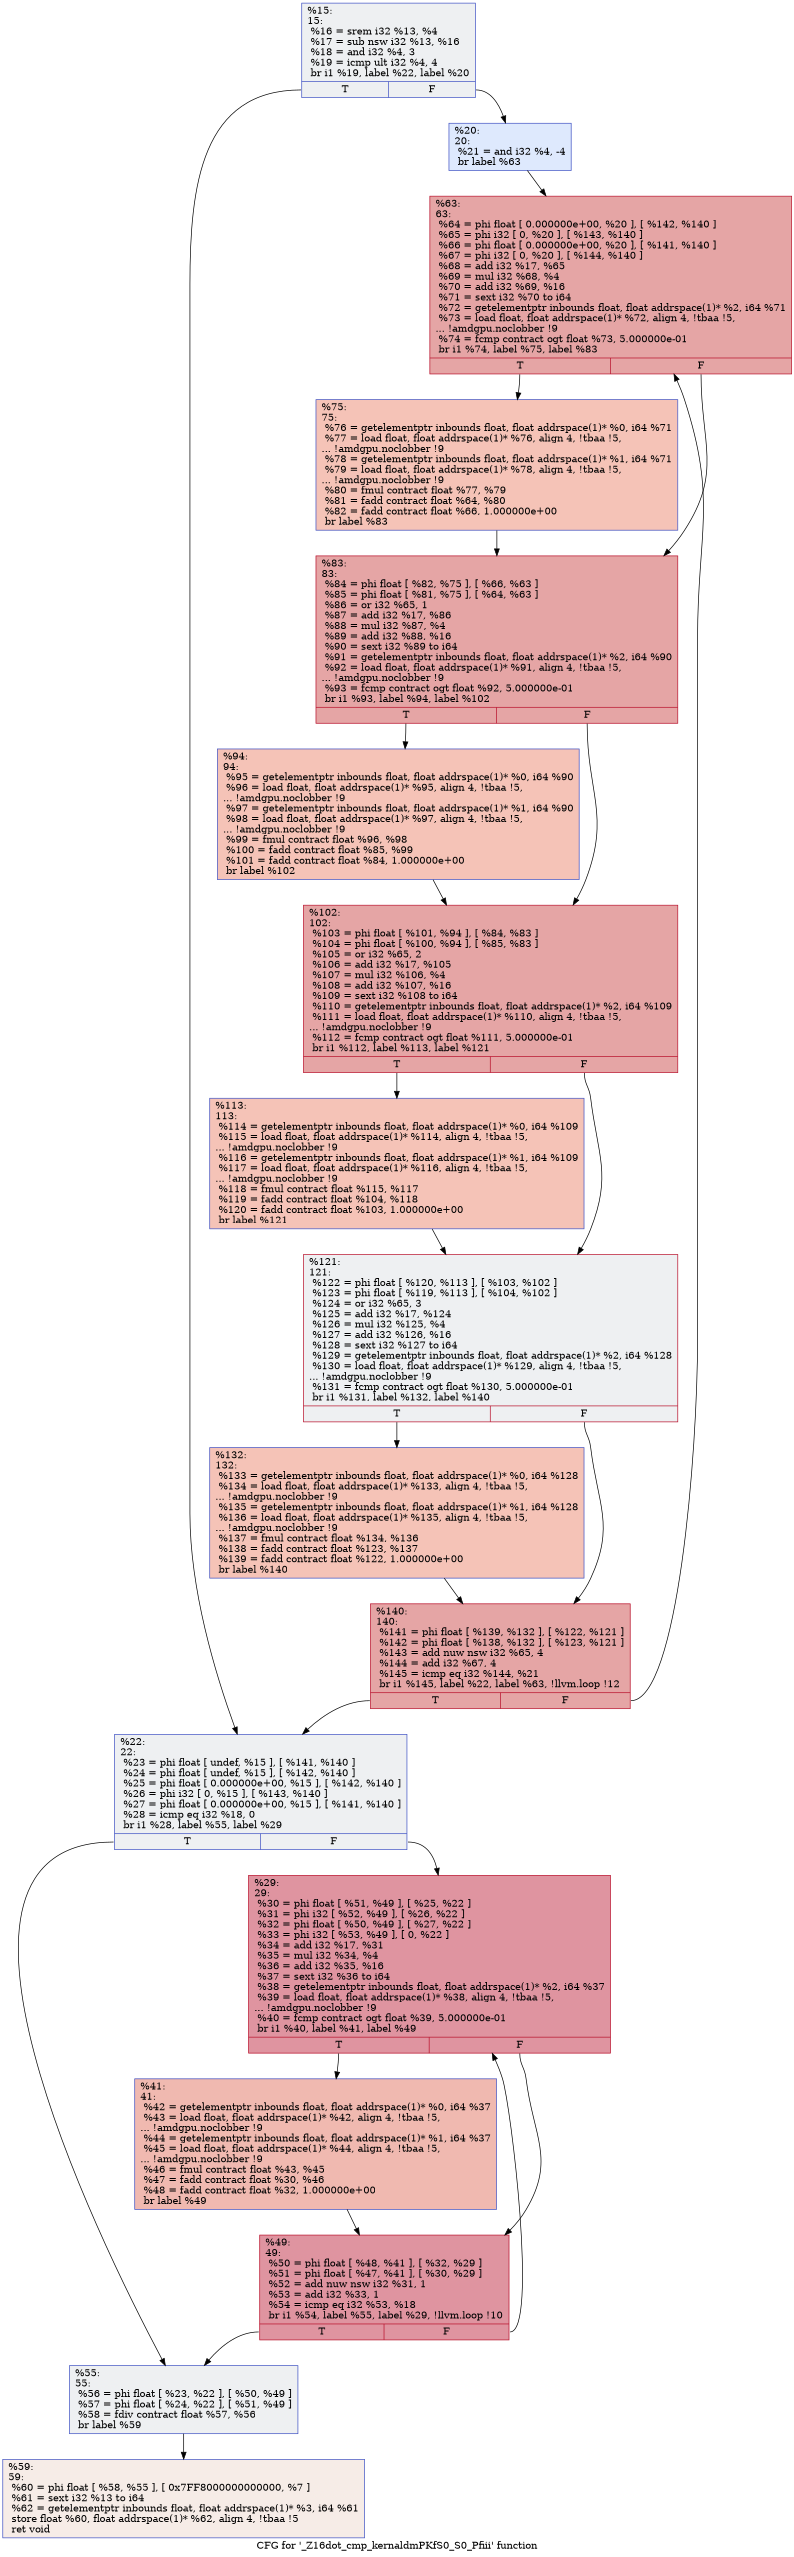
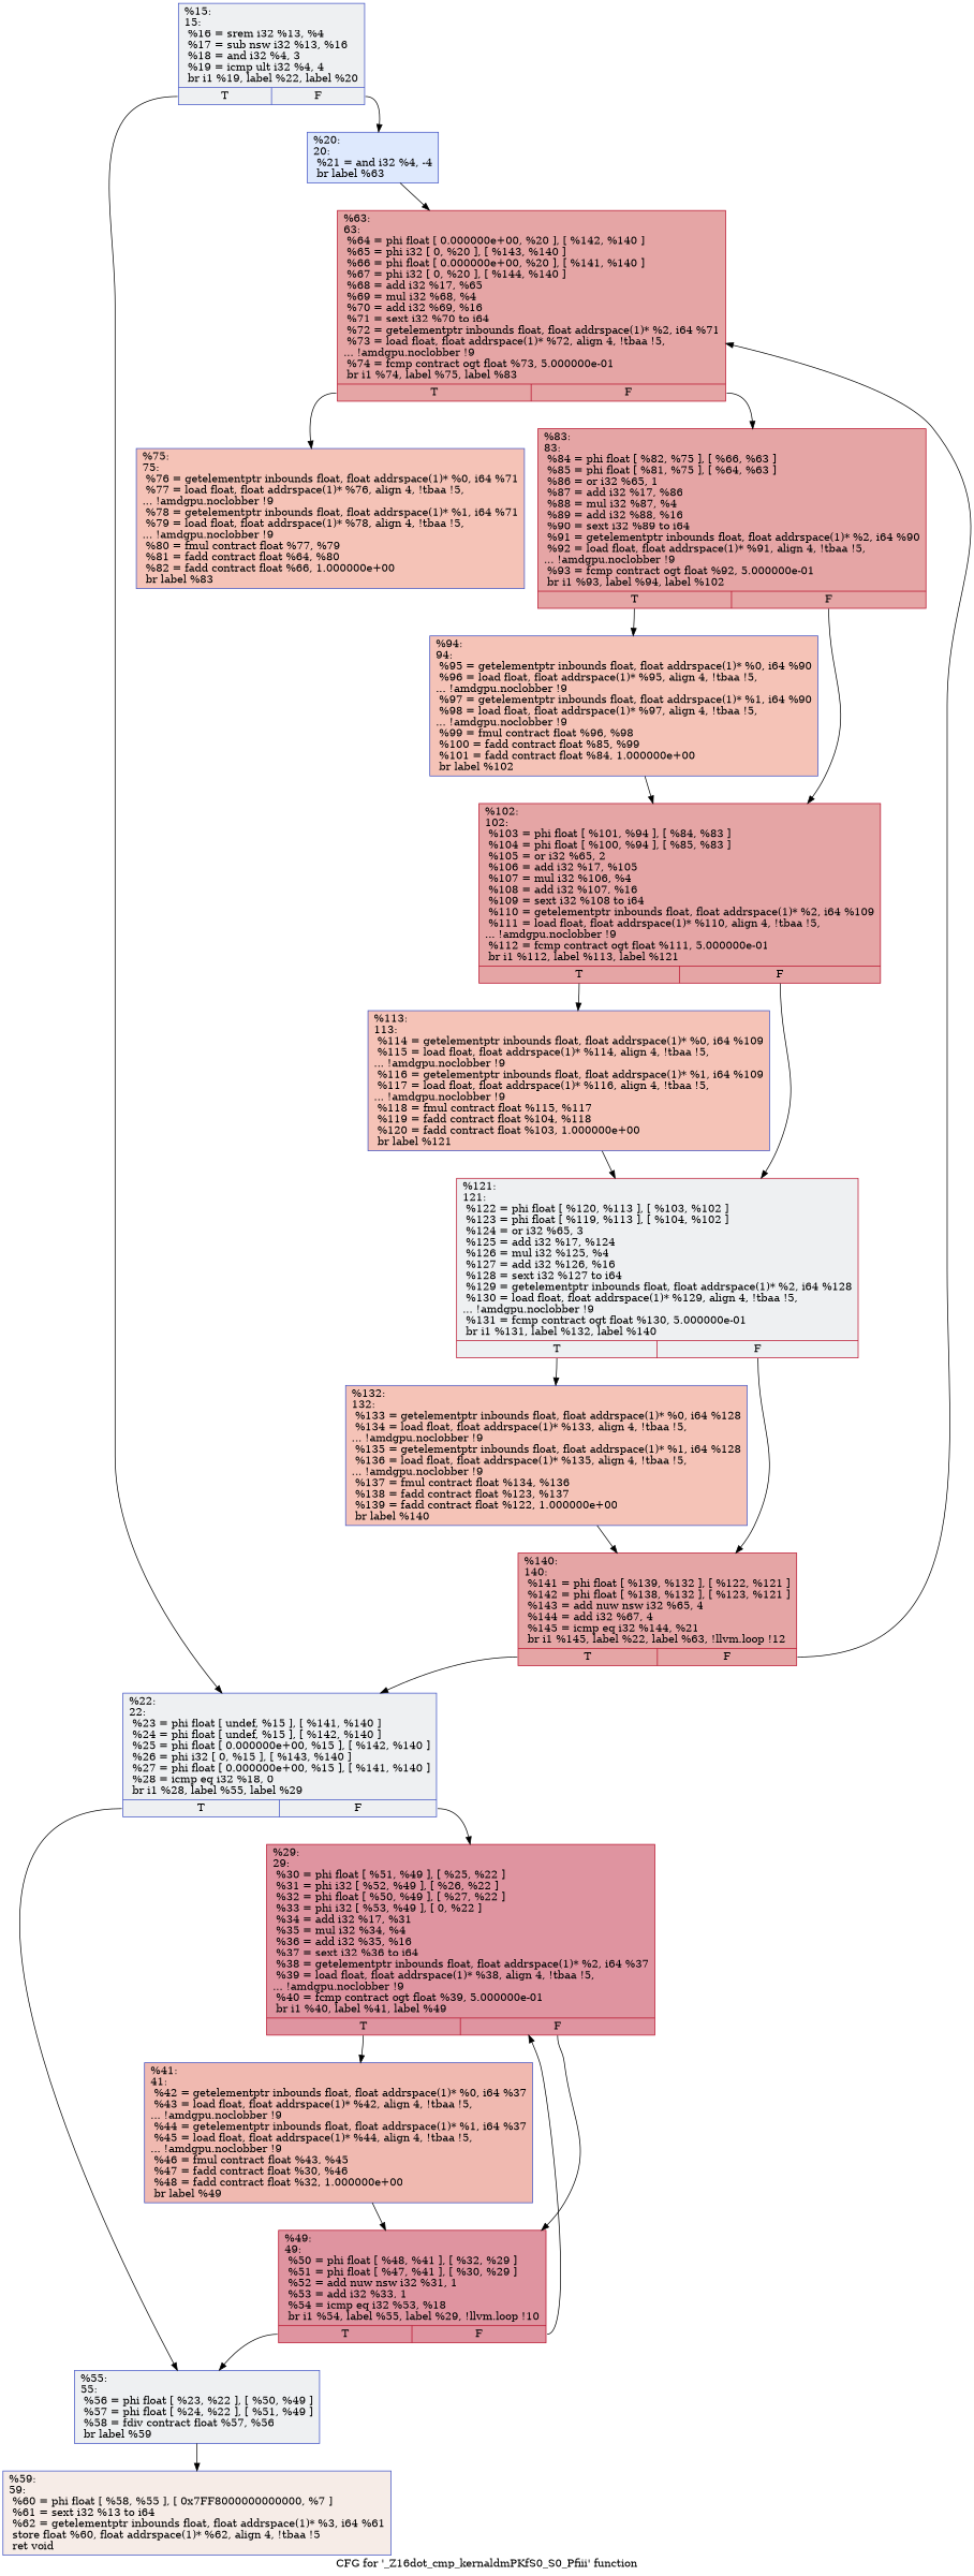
  digraph {
    label="CFG for '_Z16dot_cmp_kernaldmPKfS0_S0_Pfiii' function"
    node [color="#3d50c3ff" fillcolor="#d9dce170" shape=record style=filled]
    edge [tailport=s0]
    n1 [label="{%15:\l15:                                               \l  %16 = srem i32 %13, %4\l  %17 = sub nsw i32 %13, %16\l  %18 = and i32 %4, 3\l  %19 = icmp ult i32 %4, 4\l  br i1 %19, label %22, label %20\l|{<s0>T|<s1>F}}"]
    n2 [label="{%22:\l22:                                               \l  %23 = phi float [ undef, %15 ], [ %141, %140 ]\l  %24 = phi float [ undef, %15 ], [ %142, %140 ]\l  %25 = phi float [ 0.000000e+00, %15 ], [ %142, %140 ]\l  %26 = phi i32 [ 0, %15 ], [ %143, %140 ]\l  %27 = phi float [ 0.000000e+00, %15 ], [ %141, %140 ]\l  %28 = icmp eq i32 %18, 0\l  br i1 %28, label %55, label %29\l|{<s0>T|<s1>F}}"]
    n3 [fillcolor="#b5cdfa70" label="{%20:\l20:                                               \l  %21 = and i32 %4, -4\l  br label %63\l}"]
    n4 [fillcolor="#ead5c970" label="{%59:\l59:                                               \l  %60 = phi float [ %58, %55 ], [ 0x7FF8000000000000, %7 ]\l  %61 = sext i32 %13 to i64\l  %62 = getelementptr inbounds float, float addrspace(1)* %3, i64 %61\l  store float %60, float addrspace(1)* %62, align 4, !tbaa !5\l  ret void\l}"]
    n5 [label="{%55:\l55:                                               \l  %56 = phi float [ %23, %22 ], [ %50, %49 ]\l  %57 = phi float [ %24, %22 ], [ %51, %49 ]\l  %58 = fdiv contract float %57, %56\l  br label %59\l}"]
    n6 [color="#b70d28ff" fillcolor="#b70d2870" label="{%29:\l29:                                               \l  %30 = phi float [ %51, %49 ], [ %25, %22 ]\l  %31 = phi i32 [ %52, %49 ], [ %26, %22 ]\l  %32 = phi float [ %50, %49 ], [ %27, %22 ]\l  %33 = phi i32 [ %53, %49 ], [ 0, %22 ]\l  %34 = add i32 %17, %31\l  %35 = mul i32 %34, %4\l  %36 = add i32 %35, %16\l  %37 = sext i32 %36 to i64\l  %38 = getelementptr inbounds float, float addrspace(1)* %2, i64 %37\l  %39 = load float, float addrspace(1)* %38, align 4, !tbaa !5,\l... !amdgpu.noclobber !9\l  %40 = fcmp contract ogt float %39, 5.000000e-01\l  br i1 %40, label %41, label %49\l|{<s0>T|<s1>F}}"]
    n7 [color="#b70d28ff" fillcolor="#c5333470" label="{%63:\l63:                                               \l  %64 = phi float [ 0.000000e+00, %20 ], [ %142, %140 ]\l  %65 = phi i32 [ 0, %20 ], [ %143, %140 ]\l  %66 = phi float [ 0.000000e+00, %20 ], [ %141, %140 ]\l  %67 = phi i32 [ 0, %20 ], [ %144, %140 ]\l  %68 = add i32 %17, %65\l  %69 = mul i32 %68, %4\l  %70 = add i32 %69, %16\l  %71 = sext i32 %70 to i64\l  %72 = getelementptr inbounds float, float addrspace(1)* %2, i64 %71\l  %73 = load float, float addrspace(1)* %72, align 4, !tbaa !5,\l... !amdgpu.noclobber !9\l  %74 = fcmp contract ogt float %73, 5.000000e-01\l  br i1 %74, label %75, label %83\l|{<s0>T|<s1>F}}"]
    n8 [fillcolor="#de614d70" label="{%41:\l41:                                               \l  %42 = getelementptr inbounds float, float addrspace(1)* %0, i64 %37\l  %43 = load float, float addrspace(1)* %42, align 4, !tbaa !5,\l... !amdgpu.noclobber !9\l  %44 = getelementptr inbounds float, float addrspace(1)* %1, i64 %37\l  %45 = load float, float addrspace(1)* %44, align 4, !tbaa !5,\l... !amdgpu.noclobber !9\l  %46 = fmul contract float %43, %45\l  %47 = fadd contract float %30, %46\l  %48 = fadd contract float %32, 1.000000e+00\l  br label %49\l}"]
    n9 [color="#b70d28ff" fillcolor="#b70d2870" label="{%49:\l49:                                               \l  %50 = phi float [ %48, %41 ], [ %32, %29 ]\l  %51 = phi float [ %47, %41 ], [ %30, %29 ]\l  %52 = add nuw nsw i32 %31, 1\l  %53 = add i32 %33, 1\l  %54 = icmp eq i32 %53, %18\l  br i1 %54, label %55, label %29, !llvm.loop !10\l|{<s0>T|<s1>F}}"]
    n10 [fillcolor="#e8765c70" label="{%75:\l75:                                               \l  %76 = getelementptr inbounds float, float addrspace(1)* %0, i64 %71\l  %77 = load float, float addrspace(1)* %76, align 4, !tbaa !5,\l... !amdgpu.noclobber !9\l  %78 = getelementptr inbounds float, float addrspace(1)* %1, i64 %71\l  %79 = load float, float addrspace(1)* %78, align 4, !tbaa !5,\l... !amdgpu.noclobber !9\l  %80 = fmul contract float %77, %79\l  %81 = fadd contract float %64, %80\l  %82 = fadd contract float %66, 1.000000e+00\l  br label %83\l}"]
    n11 [color="#b70d28ff" fillcolor="#c5333470" label="{%83:\l83:                                               \l  %84 = phi float [ %82, %75 ], [ %66, %63 ]\l  %85 = phi float [ %81, %75 ], [ %64, %63 ]\l  %86 = or i32 %65, 1\l  %87 = add i32 %17, %86\l  %88 = mul i32 %87, %4\l  %89 = add i32 %88, %16\l  %90 = sext i32 %89 to i64\l  %91 = getelementptr inbounds float, float addrspace(1)* %2, i64 %90\l  %92 = load float, float addrspace(1)* %91, align 4, !tbaa !5,\l... !amdgpu.noclobber !9\l  %93 = fcmp contract ogt float %92, 5.000000e-01\l  br i1 %93, label %94, label %102\l|{<s0>T|<s1>F}}"]
    n12 [fillcolor="#e8765c70" label="{%94:\l94:                                               \l  %95 = getelementptr inbounds float, float addrspace(1)* %0, i64 %90\l  %96 = load float, float addrspace(1)* %95, align 4, !tbaa !5,\l... !amdgpu.noclobber !9\l  %97 = getelementptr inbounds float, float addrspace(1)* %1, i64 %90\l  %98 = load float, float addrspace(1)* %97, align 4, !tbaa !5,\l... !amdgpu.noclobber !9\l  %99 = fmul contract float %96, %98\l  %100 = fadd contract float %85, %99\l  %101 = fadd contract float %84, 1.000000e+00\l  br label %102\l}"]
    n13 [color="#b70d28ff" fillcolor="#c5333470" label="{%102:\l102:                                              \l  %103 = phi float [ %101, %94 ], [ %84, %83 ]\l  %104 = phi float [ %100, %94 ], [ %85, %83 ]\l  %105 = or i32 %65, 2\l  %106 = add i32 %17, %105\l  %107 = mul i32 %106, %4\l  %108 = add i32 %107, %16\l  %109 = sext i32 %108 to i64\l  %110 = getelementptr inbounds float, float addrspace(1)* %2, i64 %109\l  %111 = load float, float addrspace(1)* %110, align 4, !tbaa !5,\l... !amdgpu.noclobber !9\l  %112 = fcmp contract ogt float %111, 5.000000e-01\l  br i1 %112, label %113, label %121\l|{<s0>T|<s1>F}}"]
    n14 [fillcolor="#e8765c70" label="{%113:\l113:                                              \l  %114 = getelementptr inbounds float, float addrspace(1)* %0, i64 %109\l  %115 = load float, float addrspace(1)* %114, align 4, !tbaa !5,\l... !amdgpu.noclobber !9\l  %116 = getelementptr inbounds float, float addrspace(1)* %1, i64 %109\l  %117 = load float, float addrspace(1)* %116, align 4, !tbaa !5,\l... !amdgpu.noclobber !9\l  %118 = fmul contract float %115, %117\l  %119 = fadd contract float %104, %118\l  %120 = fadd contract float %103, 1.000000e+00\l  br label %121\l}"]
    n15 [color="#b70d28ff" label="{%121:\l121:                                              \l  %122 = phi float [ %120, %113 ], [ %103, %102 ]\l  %123 = phi float [ %119, %113 ], [ %104, %102 ]\l  %124 = or i32 %65, 3\l  %125 = add i32 %17, %124\l  %126 = mul i32 %125, %4\l  %127 = add i32 %126, %16\l  %128 = sext i32 %127 to i64\l  %129 = getelementptr inbounds float, float addrspace(1)* %2, i64 %128\l  %130 = load float, float addrspace(1)* %129, align 4, !tbaa !5,\l... !amdgpu.noclobber !9\l  %131 = fcmp contract ogt float %130, 5.000000e-01\l  br i1 %131, label %132, label %140\l|{<s0>T|<s1>F}}"]
    n16 [fillcolor="#e8765c70" label="{%132:\l132:                                              \l  %133 = getelementptr inbounds float, float addrspace(1)* %0, i64 %128\l  %134 = load float, float addrspace(1)* %133, align 4, !tbaa !5,\l... !amdgpu.noclobber !9\l  %135 = getelementptr inbounds float, float addrspace(1)* %1, i64 %128\l  %136 = load float, float addrspace(1)* %135, align 4, !tbaa !5,\l... !amdgpu.noclobber !9\l  %137 = fmul contract float %134, %136\l  %138 = fadd contract float %123, %137\l  %139 = fadd contract float %122, 1.000000e+00\l  br label %140\l}"]
    n17 [color="#b70d28ff" fillcolor="#c5333470" label="{%140:\l140:                                              \l  %141 = phi float [ %139, %132 ], [ %122, %121 ]\l  %142 = phi float [ %138, %132 ], [ %123, %121 ]\l  %143 = add nuw nsw i32 %65, 4\l  %144 = add i32 %67, 4\l  %145 = icmp eq i32 %144, %21\l  br i1 %145, label %22, label %63, !llvm.loop !12\l|{<s0>T|<s1>F}}"]
    n1 -> n2
    n1 -> n3 [tailport=s1]
    n2 -> n5
    n2 -> n6 [tailport=s1]
    n3 -> n7
    n5 -> n4
    n6 -> n8
    n6 -> n9 [tailport=s1]
    n7 -> n10
    n7 -> n11 [tailport=s1]
    n8 -> n9
    n9 -> n5
    n9 -> n6 [tailport=s1]
-   n10 -> n11
    n11 -> n12
    n11 -> n13 [tailport=s1]
    n12 -> n13
    n13 -> n14
    n13 -> n15 [tailport=s1]
    n14 -> n15
    n15 -> n16
    n15 -> n17 [tailport=s1]
    n16 -> n17
    n17 -> n2
    n17 -> n7 [tailport=s1]
  }
